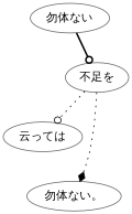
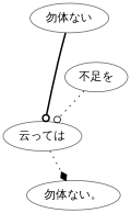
  digraph {
    fontname="DejaVu Serif"
    node [color=gray40 fontname="DejaVu Serif"]
    edge [arrowhead=odot fontname="DejaVu Serif" style=dotted]
    n1 [label="勿体ない"]
    n2 [label="云っては"]
    n3 [label="勿体ない。"]
    n4 [label="不足を"]
-   n1 -> n4 [style=bold]
-   n4 -> n3 [arrowhead=diamond]
+   n1 -> n2 [style=bold]
+   n2 -> n3 [arrowhead=diamond]
    n4 -> n2
  }
